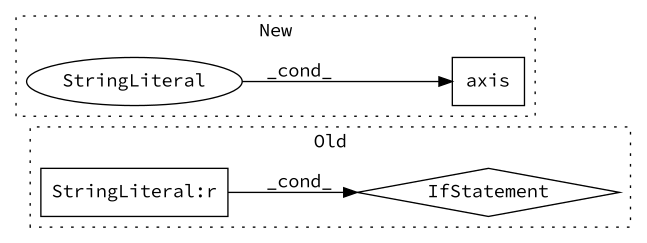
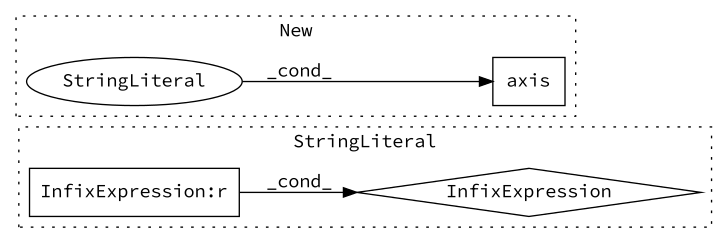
  digraph {
    fontname="Source Code Pro"
    rankdir=LR
    node [fontname="Source Code Pro" shape=box]
    edge [fontname="Source Code Pro"]
-   n1 [a=25 l="4,2" label=IfStatement s="5949,5974" shape=diamond]
-   n2 [a=27 l=4 label="StringLiteral:r" s=5954]
+   n1 [a=25 l="4,2" label=InfixExpression s="5949,5974" shape=diamond]
+   n2 [a=27 l=4 label="InfixExpression:r" s=5954]
    n3 [a=32 l="5,1" label=axis s="6135,6145"]
    n4 [a=45 l=5 label=StringLiteral s=6140 shape=ellipse]
    subgraph cluster_1 {
-     label=Old
+     label=StringLiteral
      style=dotted
      n1
      n2
    }
    subgraph cluster_2 {
      label=New
      style=dotted
      n3
      n4
    }
    n2 -> n1 [label=_cond_]
    n4 -> n3 [label=_cond_]
  }
